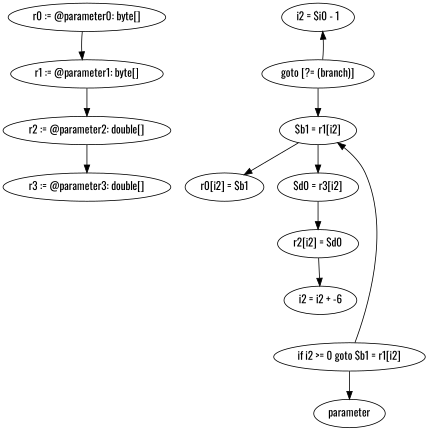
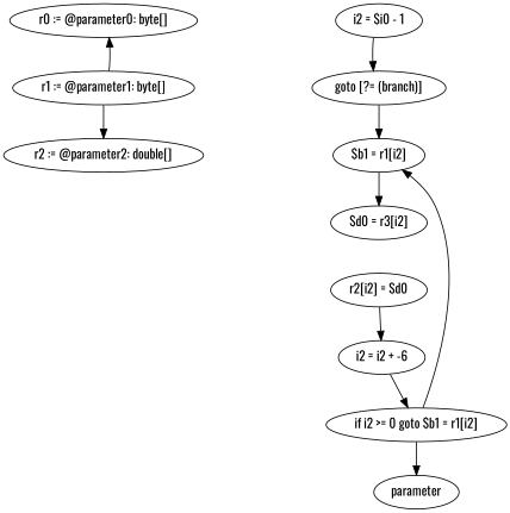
  digraph {
    fontname=Oswald
    node [fontname=Oswald]
    edge [fontname=Oswald]
    "r0 := @parameter0: byte[]"
    "r1 := @parameter1: byte[]"
    "r2 := @parameter2: double[]"
-   "r3 := @parameter3: double[]"
    "i2 = $i0 - 1"
    "goto [?= (branch)]"
    "$b1 = r1[i2]"
    "if i2 >= 0 goto $b1 = r1[i2]"
    n9 [label=parameter]
-   "r0[i2] = $b1"
    "$d0 = r3[i2]"
    "r2[i2] = $d0"
    n13 [label="i2 = i2 + -6"]
-   "r0 := @parameter0: byte[]" -> "r1 := @parameter1: byte[]"
+   "r1 := @parameter1: byte[]" -> "r0 := @parameter0: byte[]"
    "r1 := @parameter1: byte[]" -> "r2 := @parameter2: double[]"
-   "r2 := @parameter2: double[]" -> "r3 := @parameter3: double[]"
-   "goto [?= (branch)]" -> "i2 = $i0 - 1"
+   "i2 = $i0 - 1" -> "goto [?= (branch)]"
    "goto [?= (branch)]" -> "$b1 = r1[i2]"
-   "$b1 = r1[i2]" -> "r0[i2] = $b1"
    "$b1 = r1[i2]" -> "$d0 = r3[i2]"
    "if i2 >= 0 goto $b1 = r1[i2]" -> "$b1 = r1[i2]"
    "if i2 >= 0 goto $b1 = r1[i2]" -> n9
-   "$d0 = r3[i2]" -> "r2[i2] = $d0"
    "r2[i2] = $d0" -> n13
+   n13 -> "if i2 >= 0 goto $b1 = r1[i2]"
  }
